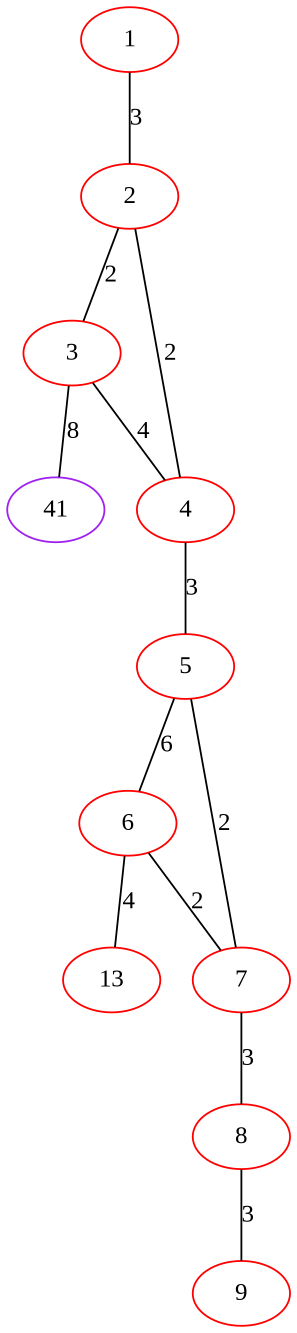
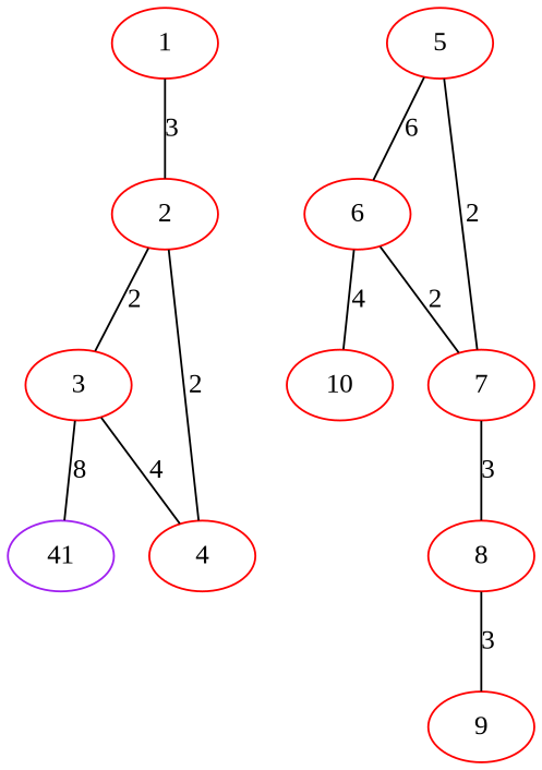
  graph {
    fontname="Liberation Serif"
    node [color=red fontname="Liberation Serif" weight=1]
    edge [fontname="Liberation Serif"]
    1
    2
    3
    4
    n5 [color=purple label=41 weight=4]
    5
    6
    7
-   10 [label=13]
+   10
    8
    9
    1 -- 2 [label=3]
    2 -- 3 [label=2]
    2 -- 4 [label=2]
    3 -- 4 [label=4]
    3 -- n5 [label=8]
-   4 -- 5 [label=3]
    5 -- 6 [label=6]
    6 -- 7 [label=2]
    6 -- 10 [label=4]
    7 -- 5 [label=2]
    7 -- 8 [label=3]
    8 -- 9 [label=3]
  }
